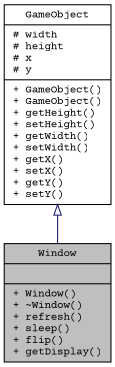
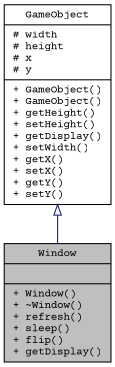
  digraph {
    fontname="Courier Prime"
    node [color=black fontname="Courier Prime" fontsize=10 shape=record style=filled]
    n1 [fillcolor=grey75 fontcolor=black height=0.2 label="{Window\n||+ Window()\l+ ~Window()\l+ refresh()\l+ sleep()\l+ flip()\l+ getDisplay()\l}" width=0.4]
-   n2 [fillcolor=white height=0.2 label="{GameObject\n|# width\l# height\l# x\l# y\l|+ GameObject()\l+ GameObject()\l+ getHeight()\l+ setHeight()\l+ getWidth()\l+ setWidth()\l+ getX()\l+ setX()\l+ getY()\l+ setY()\l}" width=0.4]
+   n2 [fillcolor=white height=0.2 label="{GameObject\n|# width\l# height\l# x\l# y\l|+ GameObject()\l+ GameObject()\l+ getHeight()\l+ setHeight()\l+ getDisplay()\l+ setWidth()\l+ getX()\l+ setX()\l+ getY()\l+ setY()\l}" width=0.4]
    n2 -> n1 [arrowtail=onormal color=midnightblue dir=back fontname="Courier Prime" fontsize=10 labelfontname=Helvetica labelfontsize=10 style=solid]
  }
